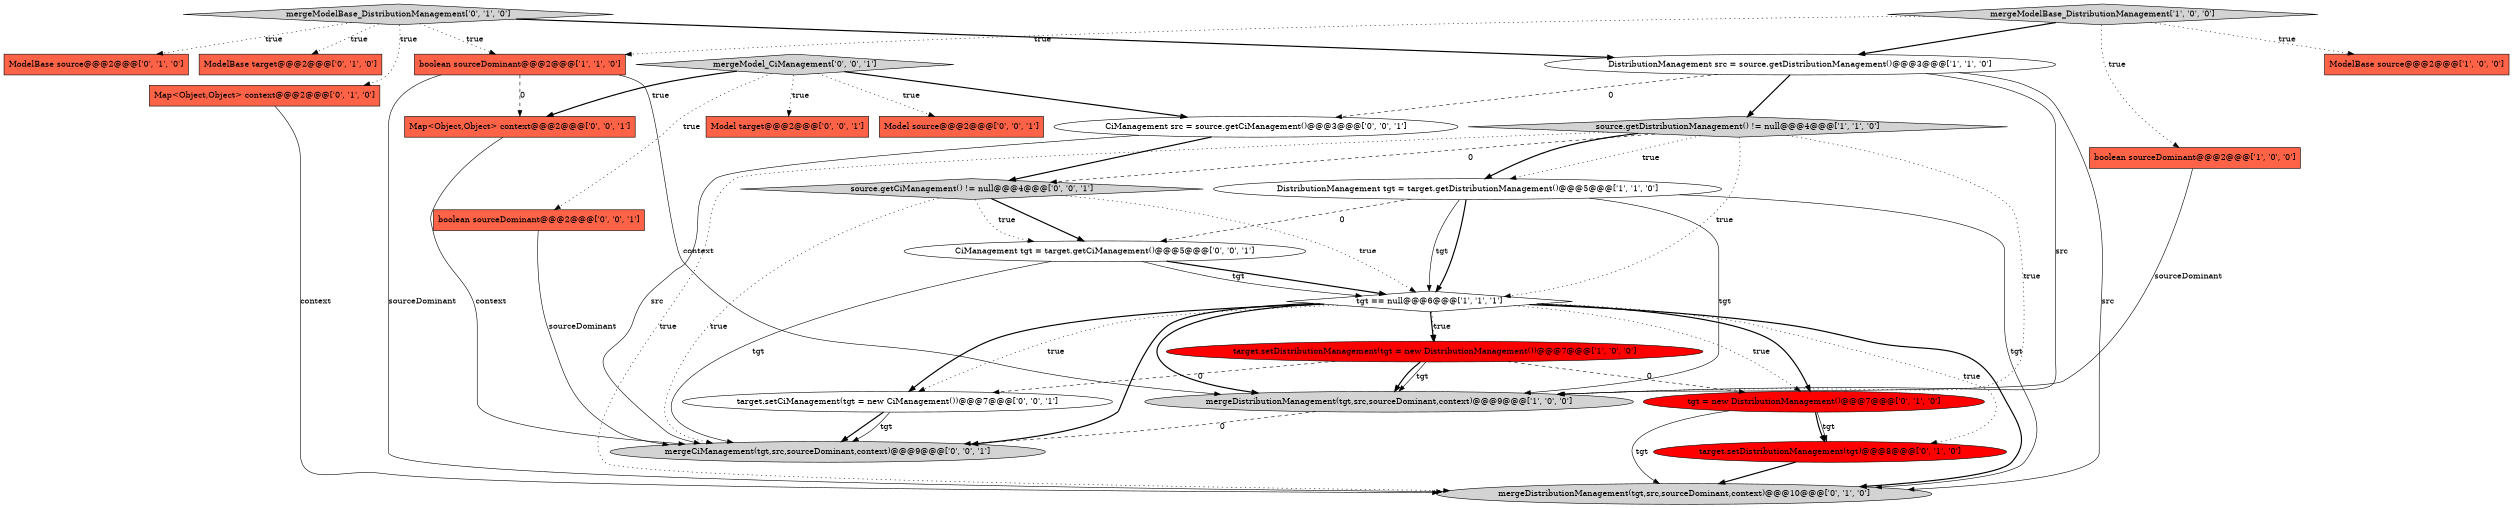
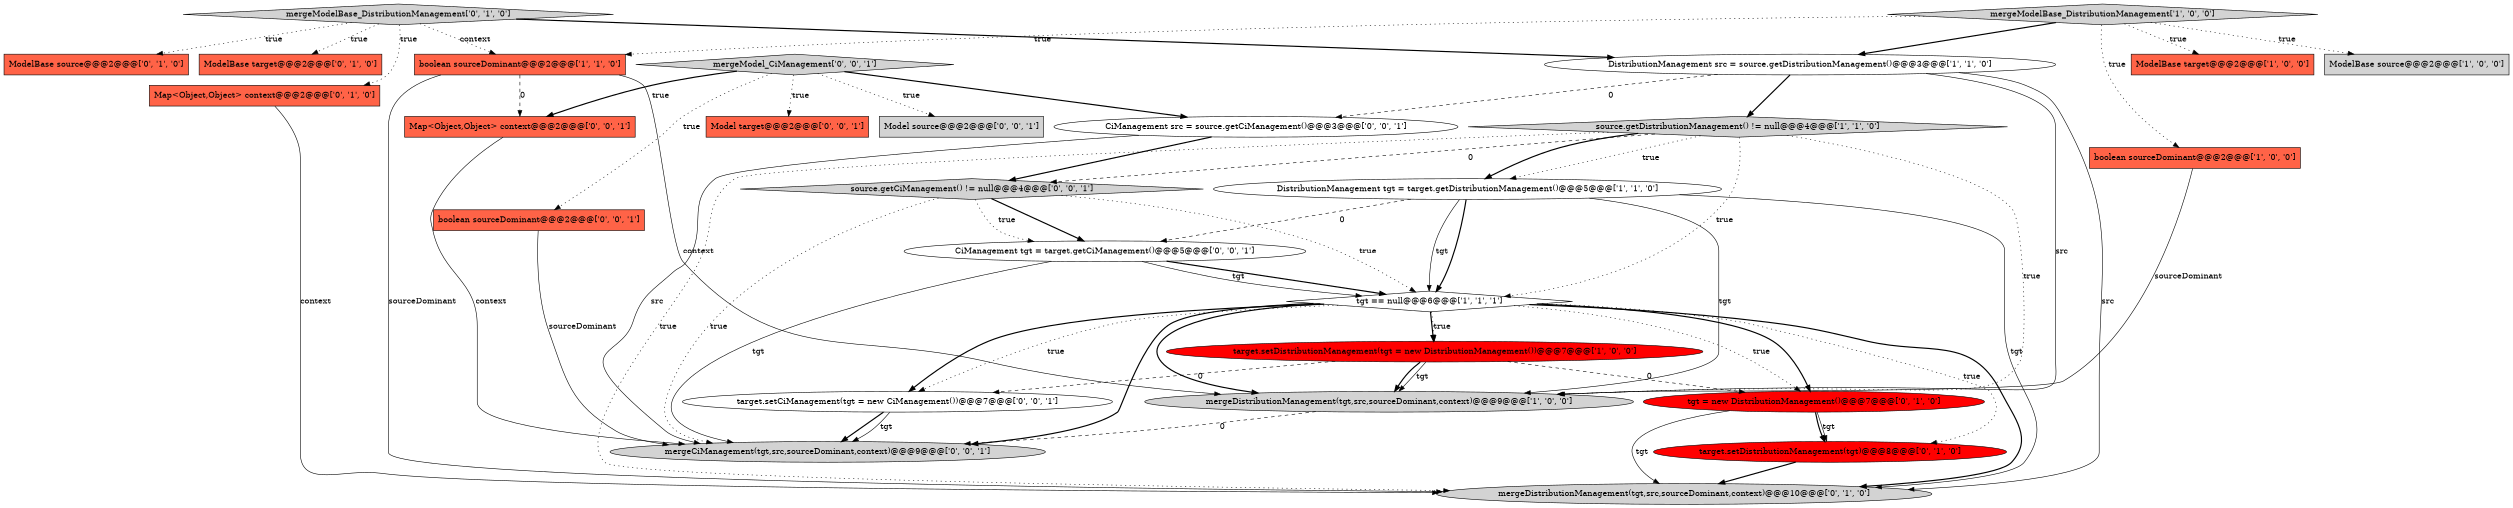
  digraph {
    node [fillcolor=tomato shape=box style=filled]
    edge [style=dotted]
    n1 [fillcolor=lightgray label="mergeModelBase_DistributionManagement['0', '1', '0']" shape=diamond]
    n2 [label="Map<Object,Object> context@@@2@@@['0', '1', '0']"]
    n3 [fillcolor=white label="DistributionManagement src = source.getDistributionManagement()@@@3@@@['1', '1', '0']" shape=ellipse]
    n4 [label="ModelBase source@@@2@@@['0', '1', '0']"]
    n5 [label="boolean sourceDominant@@@2@@@['1', '1', '0']"]
    n6 [label="ModelBase target@@@2@@@['0', '1', '0']"]
    n7 [fillcolor=lightgray label="mergeDistributionManagement(tgt,src,sourceDominant,context)@@@10@@@['0', '1', '0']" shape=ellipse]
    n8 [fillcolor=lightgray label="mergeDistributionManagement(tgt,src,sourceDominant,context)@@@9@@@['1', '0', '0']" shape=ellipse]
    n9 [fillcolor=white label="CiManagement src = source.getCiManagement()@@@3@@@['0', '0', '1']" shape=ellipse]
    n10 [fillcolor=lightgray label="source.getDistributionManagement() != null@@@4@@@['1', '1', '0']" shape=diamond]
    n11 [label="Map<Object,Object> context@@@2@@@['0', '0', '1']"]
-   n12 [label="Model source@@@2@@@['0', '0', '1']"]
+   n12 [fillcolor=lightgray label="Model source@@@2@@@['0', '0', '1']"]
    n13 [label="boolean sourceDominant@@@2@@@['1', '0', '0']"]
    n14 [fillcolor=lightgray label="mergeCiManagement(tgt,src,sourceDominant,context)@@@9@@@['0', '0', '1']" shape=ellipse]
    n15 [fillcolor=lightgray label="mergeModel_CiManagement['0', '0', '1']" shape=diamond]
    n16 [label="boolean sourceDominant@@@2@@@['0', '0', '1']"]
    n17 [label="Model target@@@2@@@['0', '0', '1']"]
    n18 [fillcolor=lightgray label="source.getCiManagement() != null@@@4@@@['0', '0', '1']" shape=diamond]
    n19 [fillcolor=white label="tgt == null@@@6@@@['1', '1', '1']" shape=diamond]
    n20 [fillcolor=white label="DistributionManagement tgt = target.getDistributionManagement()@@@5@@@['1', '1', '0']" shape=ellipse]
    n21 [fillcolor=white label="target.setCiManagement(tgt = new CiManagement())@@@7@@@['0', '0', '1']" shape=ellipse]
    n22 [fillcolor=lightgray label="mergeModelBase_DistributionManagement['1', '0', '0']" shape=diamond]
-   n24 [label="ModelBase source@@@2@@@['1', '0', '0']"]
+   n23 [label="ModelBase target@@@2@@@['1', '0', '0']"]
+   n24 [fillcolor=lightgray label="ModelBase source@@@2@@@['1', '0', '0']"]
    n25 [fillcolor=white label="CiManagement tgt = target.getCiManagement()@@@5@@@['0', '0', '1']" shape=ellipse]
    n26 [fillcolor=red label="tgt = new DistributionManagement()@@@7@@@['0', '1', '0']" shape=ellipse]
    n27 [fillcolor=red label="target.setDistributionManagement(tgt)@@@8@@@['0', '1', '0']" shape=ellipse]
    n28 [fillcolor=red label="target.setDistributionManagement(tgt = new DistributionManagement())@@@7@@@['1', '0', '0']" shape=ellipse]
    n1 -> n2 [label=true]
    n1 -> n3 [style=bold]
    n1 -> n4 [label=true]
-   n1 -> n5 [label=true]
+   n1 -> n5 [label=context]
    n1 -> n6 [label=true]
    n2 -> n7 [label=context style=solid]
    n3 -> n7 [label=src style=solid]
    n3 -> n8 [label=src style=solid]
    n3 -> n9 [label=0 style=dashed]
    n3 -> n10 [style=bold]
    n5 -> n7 [label=sourceDominant style=solid]
    n5 -> n8 [label=context style=solid]
    n5 -> n11 [label=0 style=dashed]
    n8 -> n14 [label=0 style=dashed]
    n9 -> n14 [label=src style=solid]
    n9 -> n18 [style=bold]
    n10 -> n7 [label=true]
    n10 -> n8 [label=true]
    n10 -> n18 [label=0 style=dashed]
    n10 -> n19 [label=true]
    n10 -> n20 [label=true]
    n10 -> n20 [style=bold]
    n11 -> n14 [label=context style=solid]
    n13 -> n8 [label=sourceDominant style=solid]
    n15 -> n9 [style=bold]
    n15 -> n11 [label=true style=bold]
    n15 -> n12 [label=true]
    n15 -> n16 [label=true]
    n15 -> n17 [label=true]
    n16 -> n14 [label=sourceDominant style=solid]
    n18 -> n14 [label=true]
    n18 -> n19 [label=true]
    n18 -> n25 [style=bold]
    n18 -> n25 [label=true]
    n19 -> n7 [style=bold]
    n19 -> n8 [style=bold]
    n19 -> n14 [style=bold]
    n19 -> n21 [label=true]
    n19 -> n21 [style=bold]
    n19 -> n26 [label=true]
    n19 -> n26 [style=bold]
    n19 -> n27 [label=true]
    n19 -> n28 [style=bold]
    n19 -> n28 [label=true]
    n20 -> n7 [label=tgt style=solid]
    n20 -> n8 [label=tgt style=solid]
    n20 -> n19 [style=bold]
    n20 -> n19 [label=tgt style=solid]
    n20 -> n25 [label=0 style=dashed]
    n21 -> n14 [style=bold]
    n21 -> n14 [label=tgt style=solid]
    n22 -> n3 [style=bold]
    n22 -> n5 [label=true]
    n22 -> n13 [label=true]
+   n22 -> n23 [label=true]
    n22 -> n24 [label=true]
    n25 -> n14 [label=tgt style=solid]
    n25 -> n19 [style=bold]
    n25 -> n19 [label=tgt style=solid]
    n26 -> n7 [label=tgt style=solid]
    n26 -> n27 [style=bold]
    n26 -> n27 [label=tgt style=solid]
    n27 -> n7 [style=bold]
    n28 -> n8 [style=bold]
    n28 -> n8 [label=tgt style=solid]
    n28 -> n21 [label=0 style=dashed]
    n28 -> n26 [label=0 style=dashed]
  }
